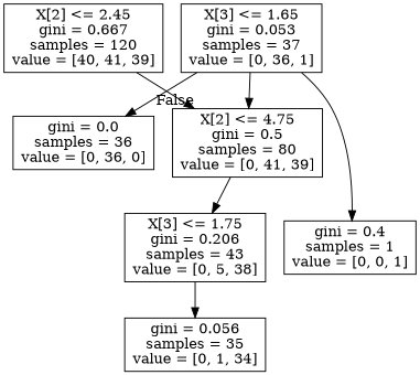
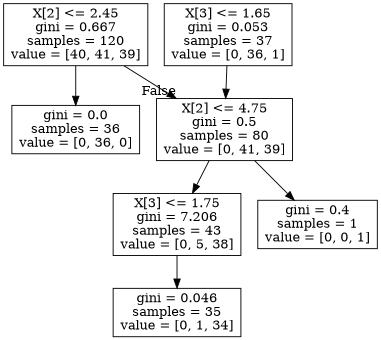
  digraph {
    node [shape=box]
    n1 [label="X[2] <= 2.45\ngini = 0.667\nsamples = 120\nvalue = [40, 41, 39]"]
    n2 [label="X[2] <= 4.75\ngini = 0.5\nsamples = 80\nvalue = [0, 41, 39]"]
-   n3 [label="X[3] <= 1.75\ngini = 0.206\nsamples = 43\nvalue = [0, 5, 38]"]
+   n3 [label="X[3] <= 1.75\ngini = 7.206\nsamples = 43\nvalue = [0, 5, 38]"]
    n4 [label="X[3] <= 1.65\ngini = 0.053\nsamples = 37\nvalue = [0, 36, 1]"]
    n5 [label="gini = 0.0\nsamples = 36\nvalue = [0, 36, 0]"]
    n6 [label="gini = 0.4\nsamples = 1\nvalue = [0, 0, 1]"]
-   n7 [label="gini = 0.056\nsamples = 35\nvalue = [0, 1, 34]"]
+   n7 [label="gini = 0.046\nsamples = 35\nvalue = [0, 1, 34]"]
    n1 -> n2 [headlabel=False labelangle=-45 labeldistance=2.5]
    n2 -> n3
    n3 -> n7
    n4 -> n2
-   n4 -> n5
-   n4 -> n6
+   n1 -> n5
+   n2 -> n6
  }
